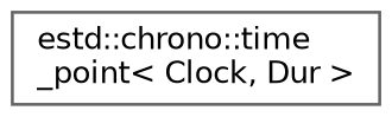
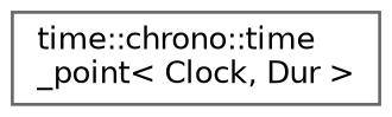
  digraph {
    rankdir=LR
-   n1 [color=grey40 fillcolor=white fontname=Helvetica fontsize=10 height=0.2 label="estd::chrono::time\l_point\< Clock, Dur \>" shape=box style=filled width=0.4]
+   n1 [color=grey40 fillcolor=white fontname=Helvetica fontsize=10 height=0.2 label="time::chrono::time\l_point\< Clock, Dur \>" shape=box style=filled width=0.4]
  }
